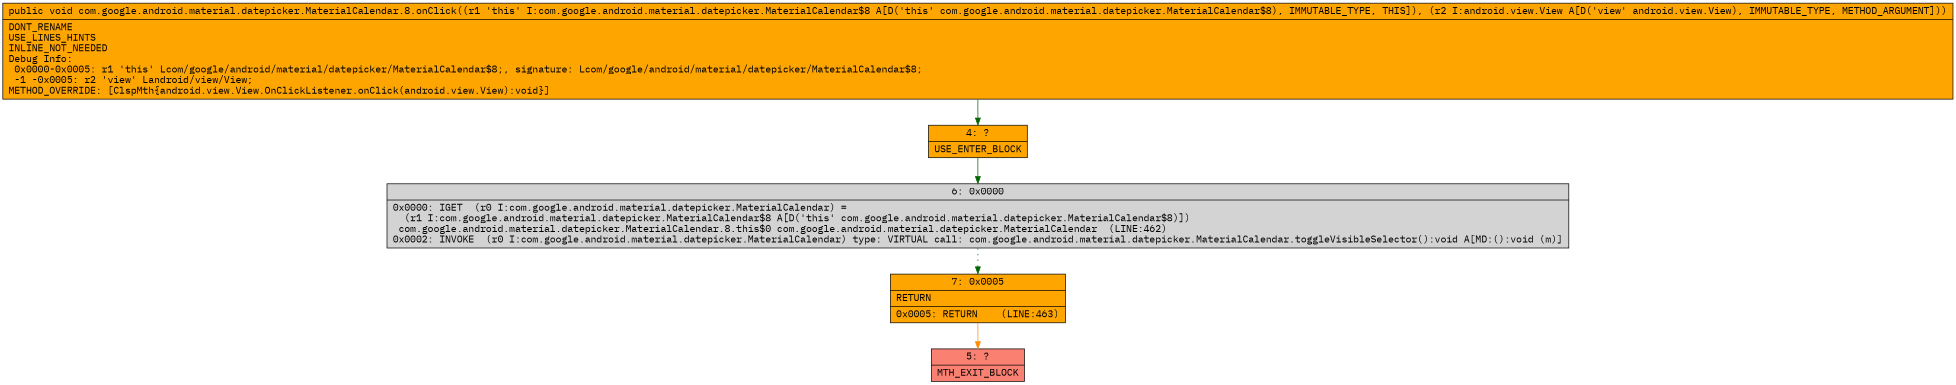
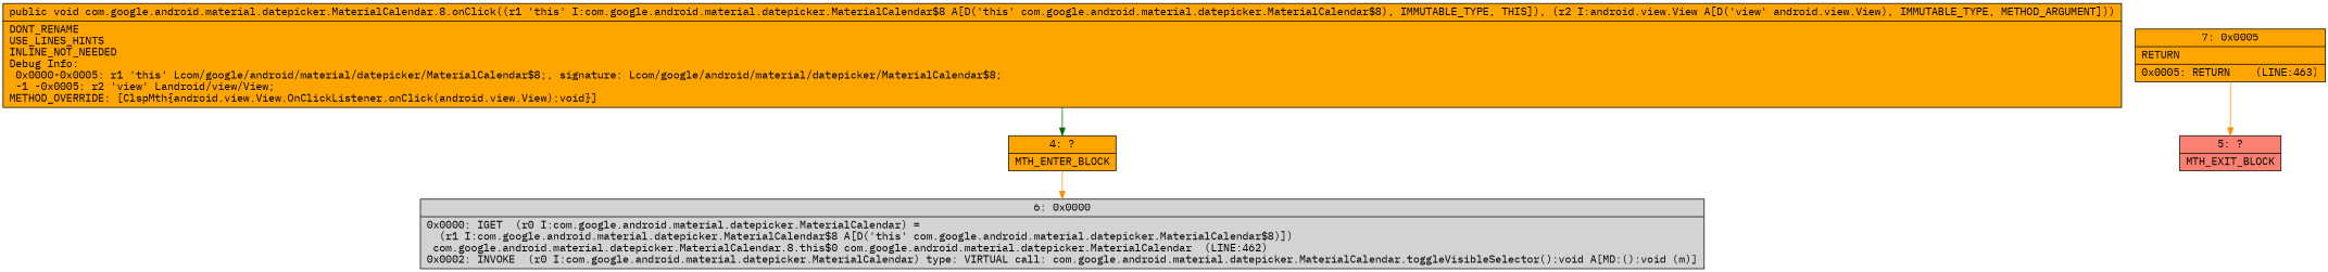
  digraph {
    fontname="IBM Plex Mono"
    node [fillcolor=orange fontname="IBM Plex Mono" shape=record style=filled]
    edge [color=darkorange fontname="IBM Plex Mono" style=solid]
-   n1 [label="{4\:\ ?|USE_ENTER_BLOCK\l}"]
+   n1 [label="{4\:\ ?|MTH_ENTER_BLOCK\l}"]
    n2 [fillcolor=lightgrey label="{6\:\ 0x0000|0x0000: IGET  (r0 I:com.google.android.material.datepicker.MaterialCalendar) = \l  (r1 I:com.google.android.material.datepicker.MaterialCalendar$8 A[D('this' com.google.android.material.datepicker.MaterialCalendar$8)])\l com.google.android.material.datepicker.MaterialCalendar.8.this$0 com.google.android.material.datepicker.MaterialCalendar  (LINE:462)\l0x0002: INVOKE  (r0 I:com.google.android.material.datepicker.MaterialCalendar) type: VIRTUAL call: com.google.android.material.datepicker.MaterialCalendar.toggleVisibleSelector():void A[MD:():void (m)]\l}"]
    n3 [label="{7\:\ 0x0005|RETURN\l|0x0005: RETURN    (LINE:463)\l}"]
    n4 [fillcolor=salmon label="{5\:\ ?|MTH_EXIT_BLOCK\l}"]
    n5 [label="{public void com.google.android.material.datepicker.MaterialCalendar.8.onClick((r1 'this' I:com.google.android.material.datepicker.MaterialCalendar$8 A[D('this' com.google.android.material.datepicker.MaterialCalendar$8), IMMUTABLE_TYPE, THIS]), (r2 I:android.view.View A[D('view' android.view.View), IMMUTABLE_TYPE, METHOD_ARGUMENT]))  | DONT_RENAME\lUSE_LINES_HINTS\lINLINE_NOT_NEEDED\lDebug Info:\l  0x0000\-0x0005: r1 'this' Lcom\/google\/android\/material\/datepicker\/MaterialCalendar$8;, signature: Lcom\/google\/android\/material\/datepicker\/MaterialCalendar$8;\l  \-1 \-0x0005: r2 'view' Landroid\/view\/View;\lMETHOD_OVERRIDE: [ClspMth\{android.view.View.OnClickListener.onClick(android.view.View):void\}]\l}"]
-   n1 -> n2 [color=darkgreen]
-   n2 -> n3 [color=darkgreen style=dotted]
+   n1 -> n2
    n3 -> n4
    n5 -> n1 [color=darkgreen]
  }
